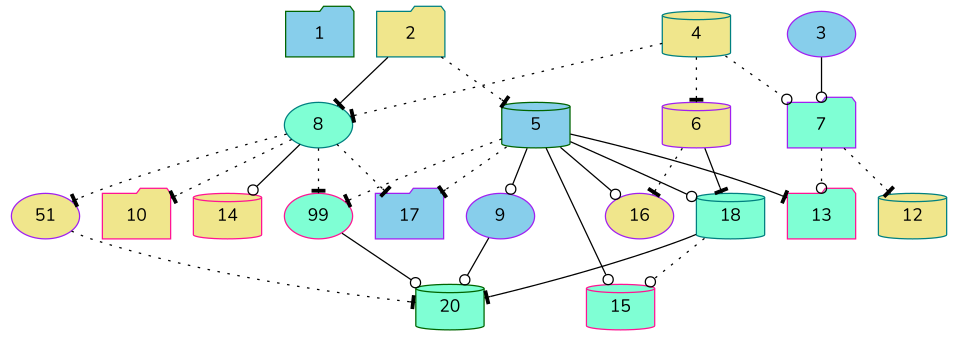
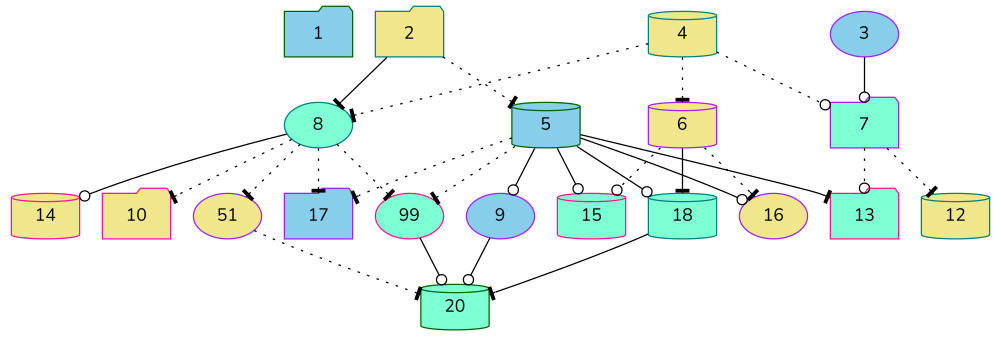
  digraph {
    fontname=Nunito
    node [alpha=0.01 color=purple fillcolor=khaki fontname=Nunito shape=cylinder style=filled]
    edge [arrowhead=tee fontname=Nunito style=dotted]
    1 [color=darkgreen expect_size=39670784 fillcolor=skyblue shape=folder]
    2 [alpha=0.12 color=teal expect_size=42353664 shape=folder]
    5 [alpha=0.17 color=darkgreen expect_size=48330752 fillcolor=skyblue]
    8 [alpha=0.04 color=teal expect_size=41330688 fillcolor=aquamarine shape=ellipse]
    9 [alpha=0.15 expect_size=11167744 fillcolor=skyblue shape=ellipse]
    13 [alpha=0.05 color=deeppink expect_size=5517312 fillcolor=aquamarine shape=folder]
    15 [alpha=0.19 color=deeppink expect_size=19844096 fillcolor=aquamarine]
    16 [alpha=0.18 expect_size=12498944 shape=ellipse]
    17 [alpha=0.09 expect_size=34348032 fillcolor=skyblue shape=folder]
    18 [alpha=0.04 color=teal expect_size=25393152 fillcolor=aquamarine]
    n11 [alpha=0.12 color=deeppink expect_size=33994752 fillcolor=aquamarine label=99 shape=ellipse]
    10 [alpha=0.15 color=deeppink expect_size=11516928 shape=folder]
    n13 [alpha=0.06 expect_size=20919296 label=51 shape=ellipse]
    14 [alpha=0.20 color=deeppink expect_size=19587072]
    20 [color=darkgreen expect_size=22872064 fillcolor=aquamarine]
    3 [alpha=0.06 expect_size=45534208 fillcolor=skyblue shape=ellipse]
    7 [alpha=0.16 expect_size=24622080 fillcolor=aquamarine shape=folder]
    12 [alpha=0.00 color=teal expect_size=24164352]
    4 [alpha=0.00 color=teal expect_size=49341440]
    6 [alpha=0.09 expect_size=9568256]
    2 -> 5
    2 -> 8 [style=solid]
    5 -> 9 [arrowhead=odot style=solid]
    5 -> 13 [style=solid]
    5 -> 15 [arrowhead=odot style=solid]
    5 -> 16 [arrowhead=odot style=solid]
    5 -> 17
    5 -> 18 [arrowhead=odot style=solid]
    5 -> n11
    8 -> 17
    8 -> n11
    8 -> 10
    8 -> n13
    8 -> 14 [arrowhead=odot style=solid]
    9 -> 20 [arrowhead=odot style=solid]
    18 -> 20 [style=solid]
    n11 -> 20 [arrowhead=odot style=solid]
    n13 -> 20
    3 -> 7 [arrowhead=odot style=solid]
    7 -> 13 [arrowhead=odot]
    7 -> 12
    4 -> 8
    4 -> 7 [arrowhead=odot]
    4 -> 6
-   18 -> 15 [arrowhead=odot]
+   6 -> 15 [arrowhead=odot]
    6 -> 16
    6 -> 18 [style=solid]
  }
